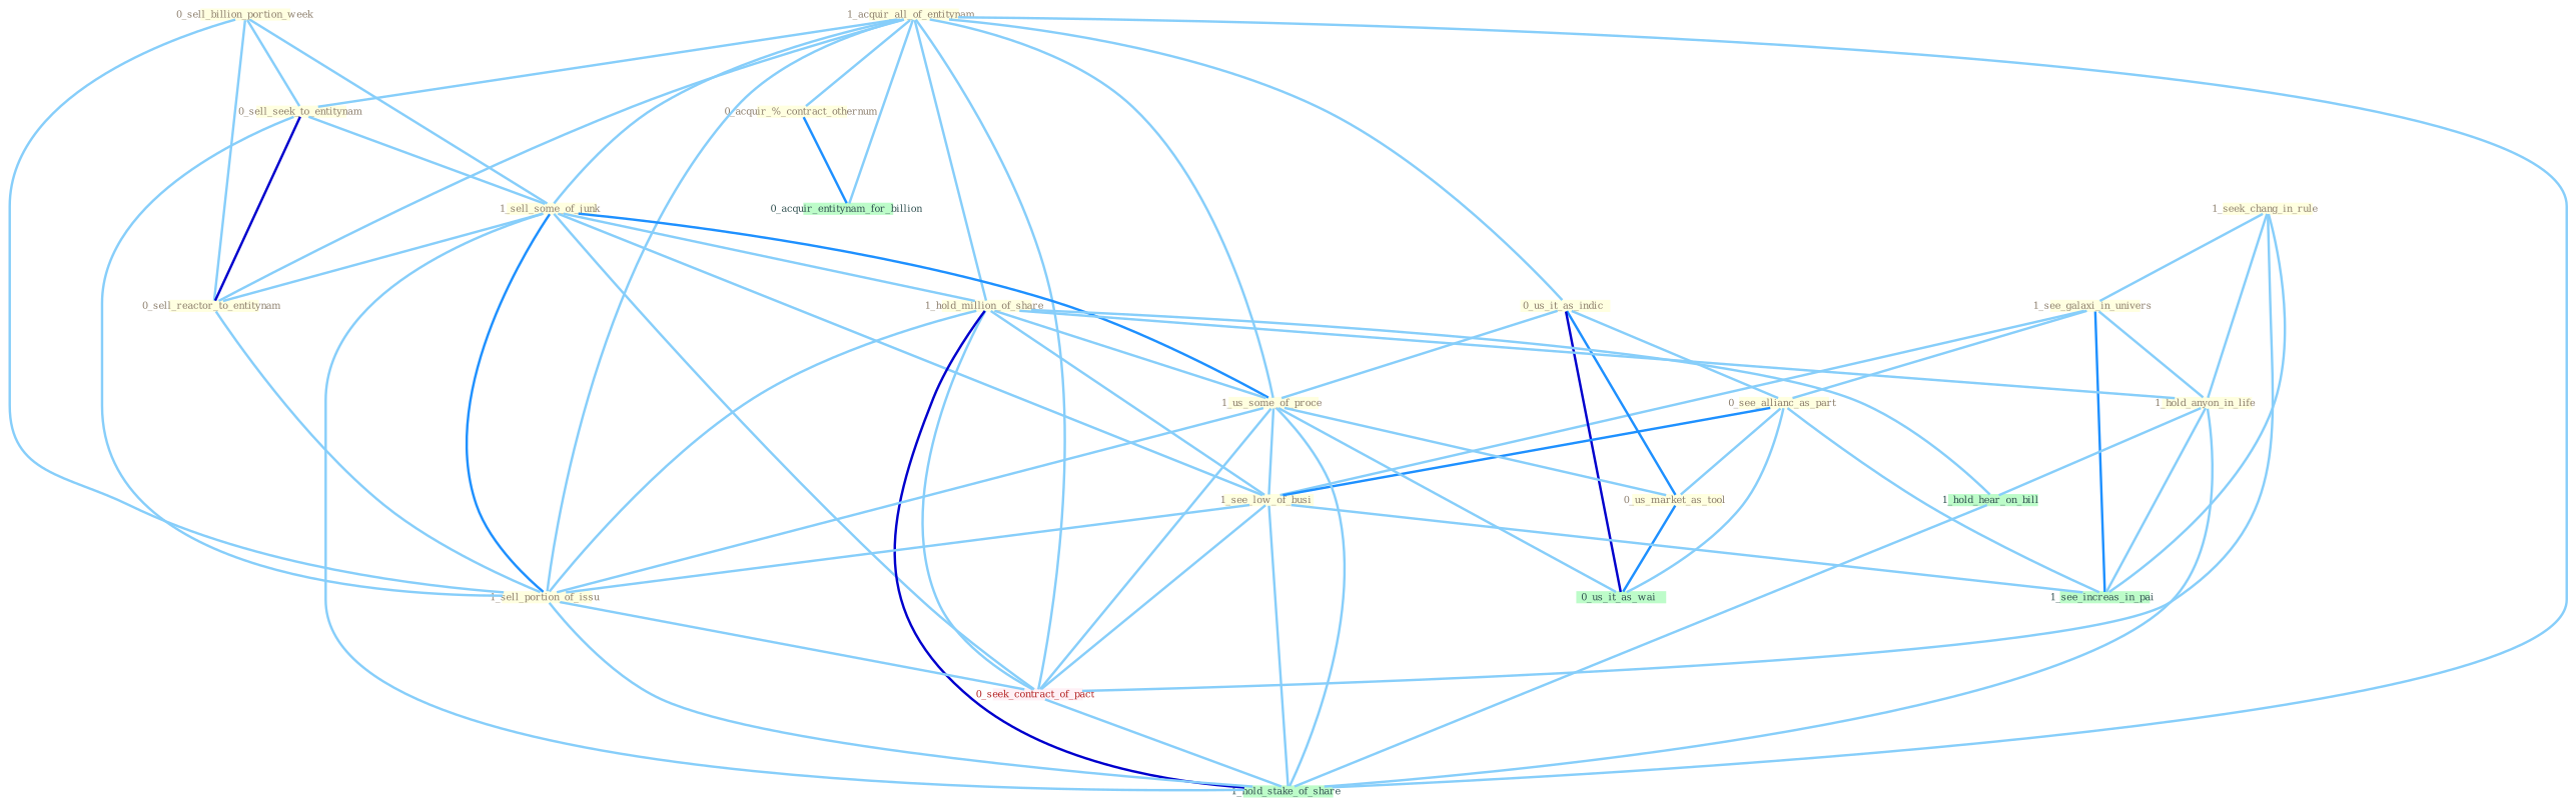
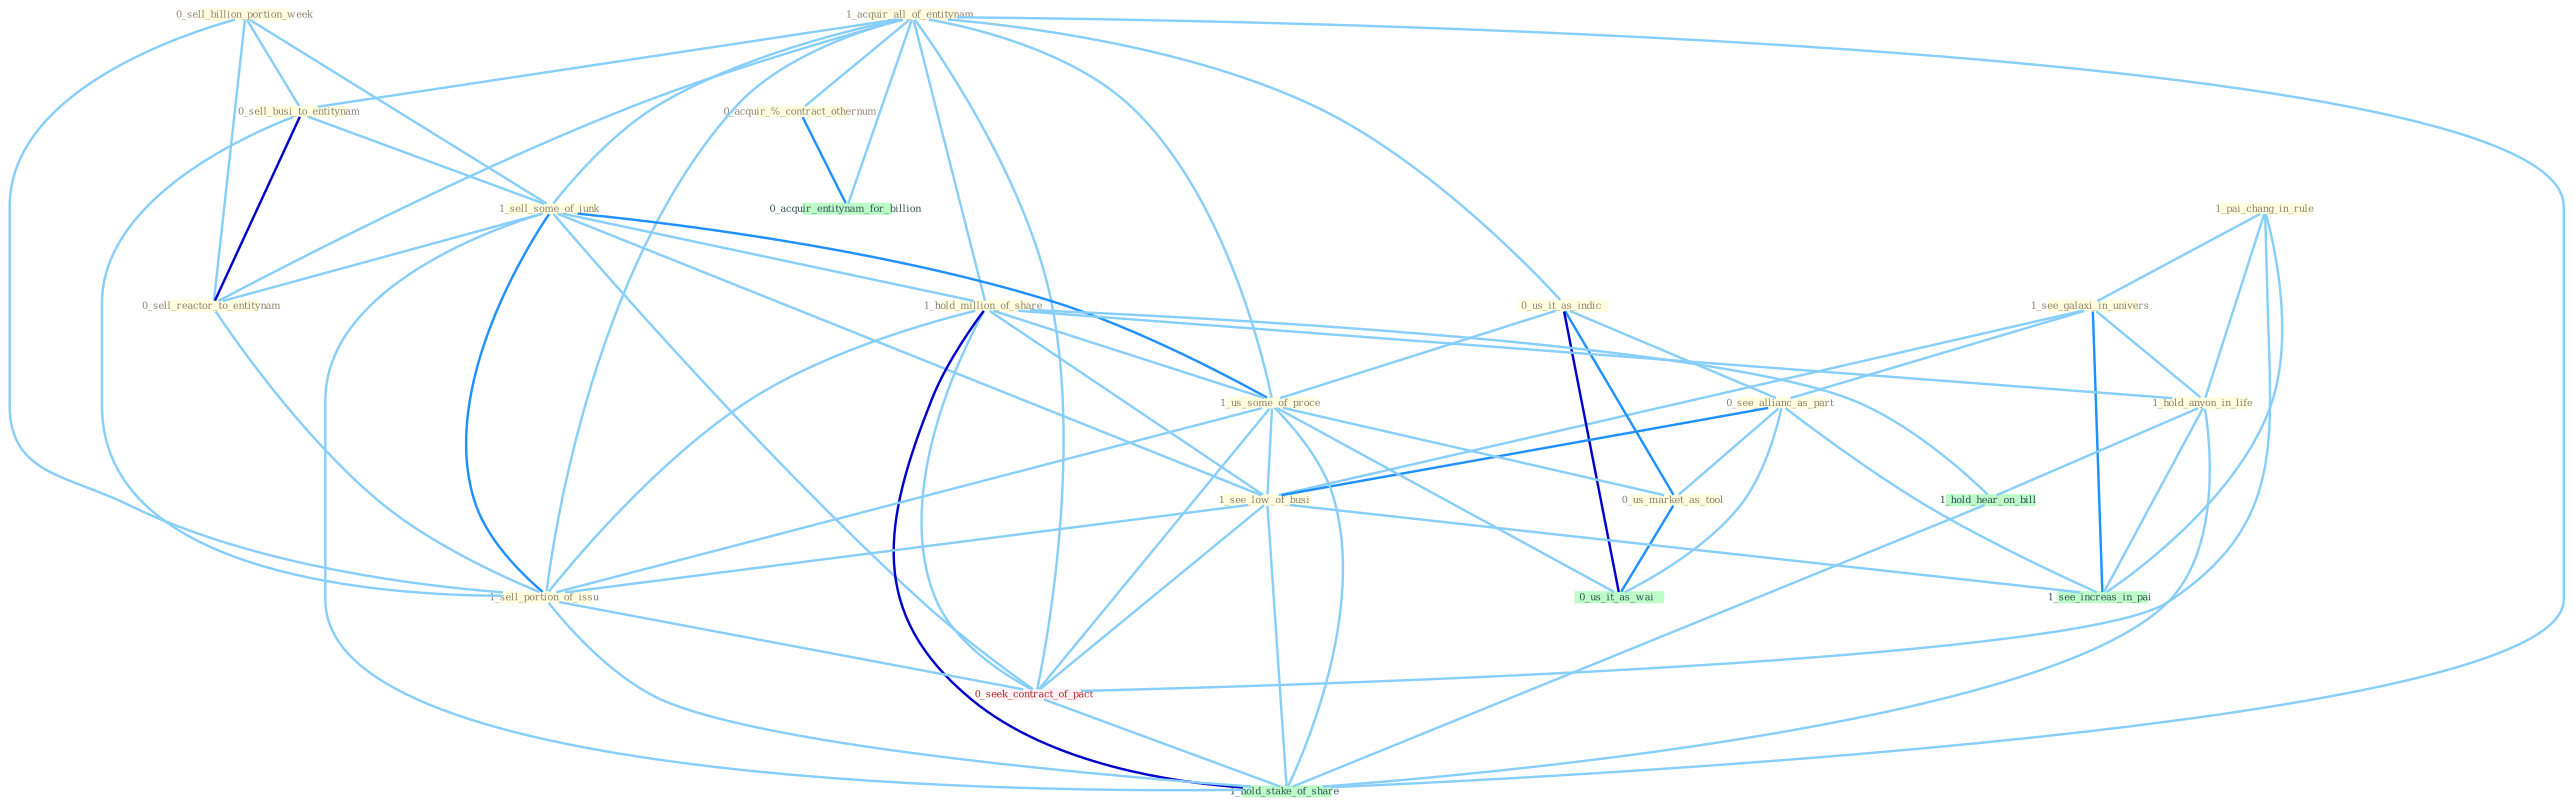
  graph {
    node [color="#ffffe0" fixedsize=true fontcolor="#8b7d6b" fontsize=4 shape=polygon style=filled]
    edge [color="#87cefa" w=1]
    n1 [height=.06 label="0_sell_billion_portion_week" width=.5]
-   "1_seek_chang_in_rule " [height=.06 width=.5]
+   "1_seek_chang_in_rule " [height=.06 width=.5 label="1_pai_chang_in_rule"]
    "1_see_galaxi_in_univers " [height=.06 width=.5]
    "0_us_it_as_indic " [height=.06 width=.5]
    "1_acquir_all_of_entitynam " [height=.06 width=.5]
-   "0_sell_busi_to_entitynam " [height=.06 width=.5 label="0_sell_seek_to_entitynam"]
+   "0_sell_busi_to_entitynam " [height=.06 width=.5]
    "0_see_allianc_as_part " [height=.06 width=.5]
    "1_sell_some_of_junk " [height=.06 width=.5]
    "1_hold_million_of_share " [height=.06 width=.5]
    "1_us_some_of_proce " [height=.06 width=.5]
    "0_sell_reactor_to_entitynam " [height=.06 width=.5]
    n12 [height=.06 label="0_acquir_%_contract_othernum" width=.5]
    "0_us_market_as_tool " [height=.06 width=.5]
    "1_hold_anyon_in_life " [height=.06 width=.5]
    "1_see_low_of_busi " [height=.06 width=.5]
    "1_sell_portion_of_issu " [height=.06 width=.5]
    "0_seek_contract_of_pact " [color="#fff0f5" fontcolor="#b22222" height=.06 width=.5]
    "1_see_increas_in_pai " [color="#BDFCC9" fontcolor="#2f4f4f" height=.06 width=.5]
    "0_us_it_as_wai " [color="#BDFCC9" fontcolor="#2f4f4f" height=.06 width=.5]
    "0_acquir_entitynam_for_billion " [color="#BDFCC9" fontcolor="#2f4f4f" height=.06 width=.5]
    "1_hold_stake_of_share " [color="#BDFCC9" fontcolor="#2f4f4f" height=.06 width=.5]
    "1_hold_hear_on_bill " [color="#BDFCC9" fontcolor="#2f4f4f" height=.06 width=.5]
    subgraph sub_1 {
      n1
      "1_seek_chang_in_rule "
      "1_see_galaxi_in_univers "
      "0_us_it_as_indic "
      "1_acquir_all_of_entitynam "
      "0_sell_busi_to_entitynam "
      "0_see_allianc_as_part "
      "1_sell_some_of_junk "
      "1_hold_million_of_share "
      "1_us_some_of_proce "
      "0_sell_reactor_to_entitynam "
      n12
      "0_us_market_as_tool "
      "1_hold_anyon_in_life "
      "1_see_low_of_busi "
      "1_sell_portion_of_issu "
    }
    subgraph sub_2 {
      "0_seek_contract_of_pact "
    }
    n1 -- "0_sell_busi_to_entitynam "
    n1 -- "1_sell_some_of_junk "
    n1 -- "0_sell_reactor_to_entitynam "
    n1 -- "1_sell_portion_of_issu "
    "1_seek_chang_in_rule " -- "1_see_galaxi_in_univers "
    "1_seek_chang_in_rule " -- "1_hold_anyon_in_life "
    "1_seek_chang_in_rule " -- "0_seek_contract_of_pact "
    "1_seek_chang_in_rule " -- "1_see_increas_in_pai "
    "1_see_galaxi_in_univers " -- "0_see_allianc_as_part "
    "1_see_galaxi_in_univers " -- "1_hold_anyon_in_life "
    "1_see_galaxi_in_univers " -- "1_see_low_of_busi "
    "1_see_galaxi_in_univers " -- "1_see_increas_in_pai " [color="#1e90ff" w=2]
    "0_us_it_as_indic " -- "0_see_allianc_as_part "
    "0_us_it_as_indic " -- "1_us_some_of_proce "
    "0_us_it_as_indic " -- "0_us_market_as_tool " [color="#1e90ff" w=2]
    "0_us_it_as_indic " -- "0_us_it_as_wai " [color="#0000cd" w=3]
    "1_acquir_all_of_entitynam " -- "0_us_it_as_indic "
    "1_acquir_all_of_entitynam " -- "0_sell_busi_to_entitynam "
    "1_acquir_all_of_entitynam " -- "1_sell_some_of_junk "
    "1_acquir_all_of_entitynam " -- "1_hold_million_of_share "
    "1_acquir_all_of_entitynam " -- "1_us_some_of_proce "
    "1_acquir_all_of_entitynam " -- "0_sell_reactor_to_entitynam "
    "1_acquir_all_of_entitynam " -- n12
    "1_acquir_all_of_entitynam " -- "1_sell_portion_of_issu "
    "1_acquir_all_of_entitynam " -- "0_seek_contract_of_pact "
    "1_acquir_all_of_entitynam " -- "0_acquir_entitynam_for_billion "
    "1_acquir_all_of_entitynam " -- "1_hold_stake_of_share "
    "0_sell_busi_to_entitynam " -- "1_sell_some_of_junk "
    "0_sell_busi_to_entitynam " -- "0_sell_reactor_to_entitynam " [color="#0000cd" w=3]
    "0_sell_busi_to_entitynam " -- "1_sell_portion_of_issu "
    "0_see_allianc_as_part " -- "0_us_market_as_tool "
    "0_see_allianc_as_part " -- "1_see_low_of_busi " [color="#1e90ff"]
    "0_see_allianc_as_part " -- "1_see_increas_in_pai "
    "0_see_allianc_as_part " -- "0_us_it_as_wai "
    "1_sell_some_of_junk " -- "1_hold_million_of_share "
    "1_sell_some_of_junk " -- "1_us_some_of_proce " [color="#1e90ff" w=2]
    "1_sell_some_of_junk " -- "0_sell_reactor_to_entitynam "
    "1_sell_some_of_junk " -- "1_see_low_of_busi "
    "1_sell_some_of_junk " -- "1_sell_portion_of_issu " [color="#1e90ff" w=2]
    "1_sell_some_of_junk " -- "0_seek_contract_of_pact "
    "1_sell_some_of_junk " -- "1_hold_stake_of_share "
    "1_hold_million_of_share " -- "1_us_some_of_proce "
    "1_hold_million_of_share " -- "1_hold_anyon_in_life "
    "1_hold_million_of_share " -- "1_see_low_of_busi "
    "1_hold_million_of_share " -- "1_sell_portion_of_issu "
    "1_hold_million_of_share " -- "0_seek_contract_of_pact "
    "1_hold_million_of_share " -- "1_hold_stake_of_share " [color="#0000cd" w=3]
    "1_hold_million_of_share " -- "1_hold_hear_on_bill "
    "1_us_some_of_proce " -- "0_us_market_as_tool "
    "1_us_some_of_proce " -- "1_see_low_of_busi "
    "1_us_some_of_proce " -- "1_sell_portion_of_issu "
    "1_us_some_of_proce " -- "0_seek_contract_of_pact "
    "1_us_some_of_proce " -- "0_us_it_as_wai "
    "1_us_some_of_proce " -- "1_hold_stake_of_share "
    "0_sell_reactor_to_entitynam " -- "1_sell_portion_of_issu "
    n12 -- "0_acquir_entitynam_for_billion " [color="#1e90ff" w=2]
    "0_us_market_as_tool " -- "0_us_it_as_wai " [color="#1e90ff" w=2]
    "1_hold_anyon_in_life " -- "1_see_increas_in_pai "
    "1_hold_anyon_in_life " -- "1_hold_stake_of_share "
    "1_hold_anyon_in_life " -- "1_hold_hear_on_bill "
    "1_see_low_of_busi " -- "1_sell_portion_of_issu "
    "1_see_low_of_busi " -- "0_seek_contract_of_pact "
    "1_see_low_of_busi " -- "1_see_increas_in_pai "
    "1_see_low_of_busi " -- "1_hold_stake_of_share "
    "1_sell_portion_of_issu " -- "0_seek_contract_of_pact "
    "1_sell_portion_of_issu " -- "1_hold_stake_of_share "
    "0_seek_contract_of_pact " -- "1_hold_stake_of_share "
    "1_hold_hear_on_bill " -- "1_hold_stake_of_share "
  }
